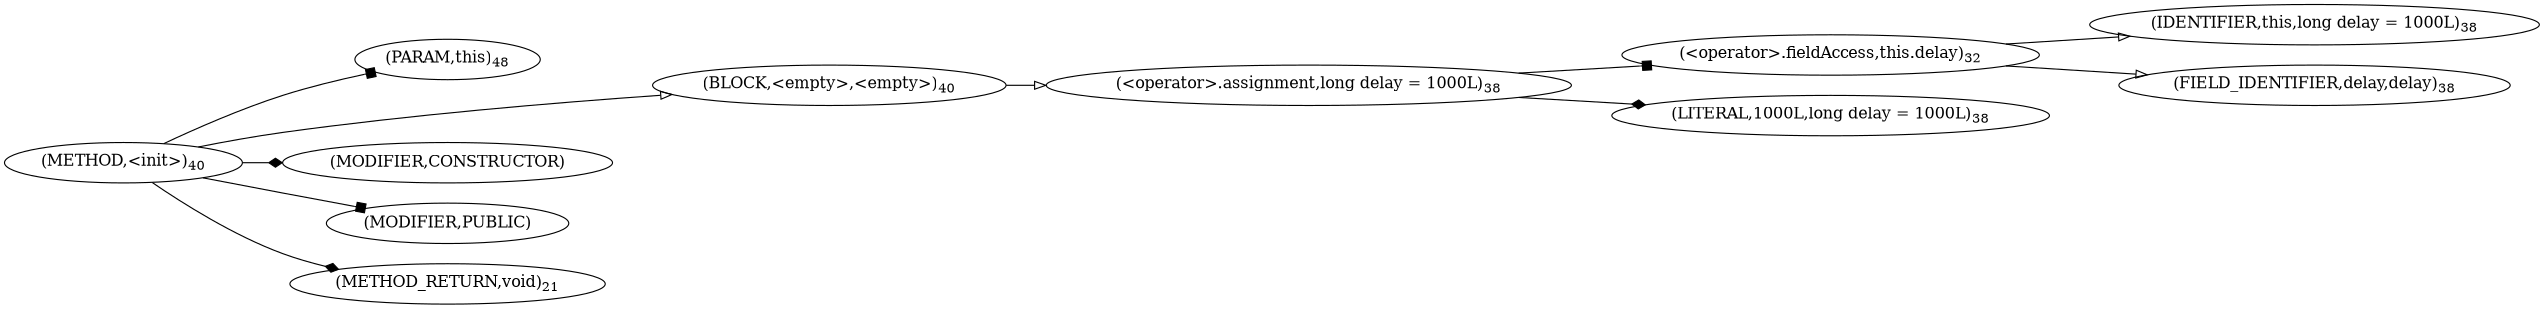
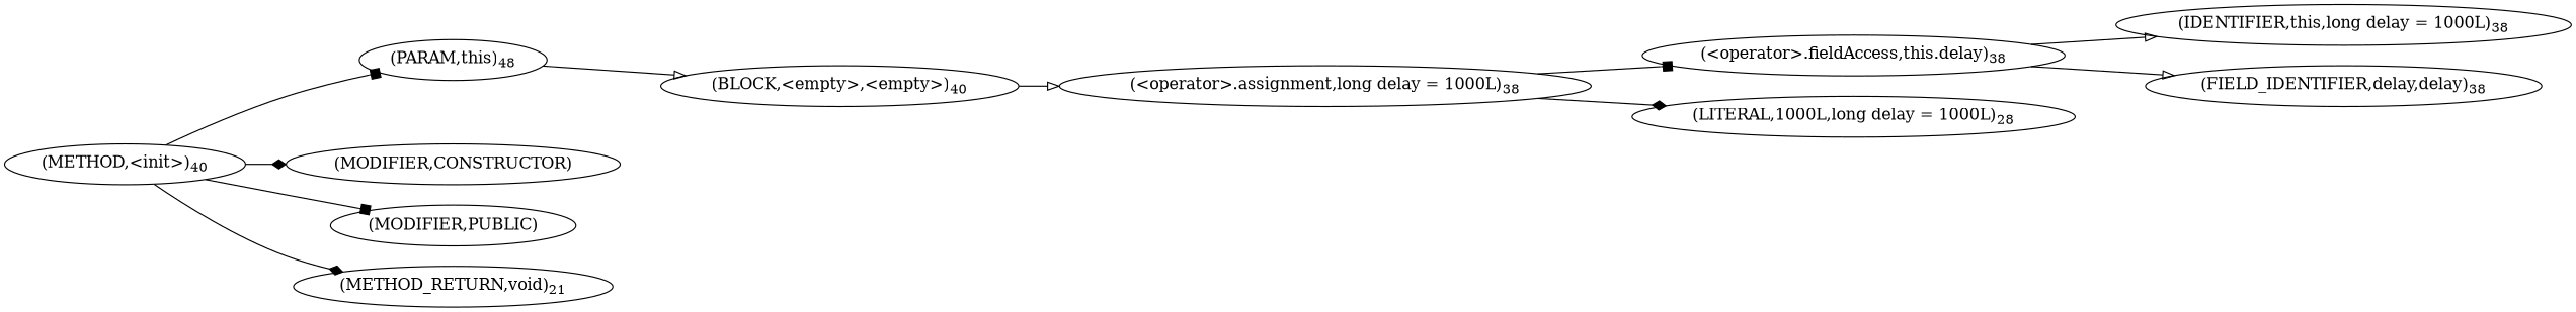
  digraph {
    rankdir=LR
    edge [arrowhead=onormal]
    n1 [label=<(METHOD,&lt;init&gt;)<SUB>40</SUB>>]
    n2 [label=<(PARAM,this)<SUB>48</SUB>>]
    n3 [label=<(BLOCK,&lt;empty&gt;,&lt;empty&gt;)<SUB>40</SUB>>]
    n4 [label=<(MODIFIER,CONSTRUCTOR)>]
    n5 [label=<(MODIFIER,PUBLIC)>]
    n6 [label=<(METHOD_RETURN,void)<SUB>21</SUB>>]
    n7 [label=<(&lt;operator&gt;.assignment,long delay = 1000L)<SUB>38</SUB>>]
-   n8 [label=<(&lt;operator&gt;.fieldAccess,this.delay)<SUB>32</SUB>>]
-   n9 [label=<(LITERAL,1000L,long delay = 1000L)<SUB>38</SUB>>]
+   n8 [label=<(&lt;operator&gt;.fieldAccess,this.delay)<SUB>38</SUB>>]
+   n9 [label=<(LITERAL,1000L,long delay = 1000L)<SUB>28</SUB>>]
    n10 [label=<(IDENTIFIER,this,long delay = 1000L)<SUB>38</SUB>>]
    n11 [label=<(FIELD_IDENTIFIER,delay,delay)<SUB>38</SUB>>]
    n1 -> n2 [arrowhead=box]
-   n1 -> n3
+   n2 -> n3
    n1 -> n4 [arrowhead=diamond]
    n1 -> n5 [arrowhead=box]
    n1 -> n6 [arrowhead=diamond]
    n3 -> n7
    n7 -> n8 [arrowhead=box]
    n7 -> n9 [arrowhead=diamond]
    n8 -> n10
    n8 -> n11
  }
